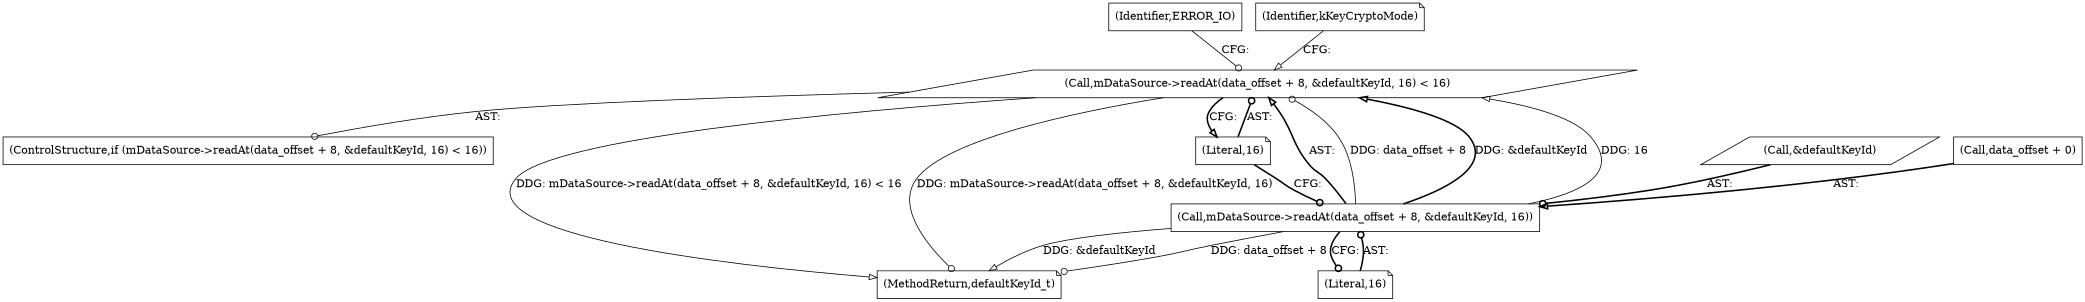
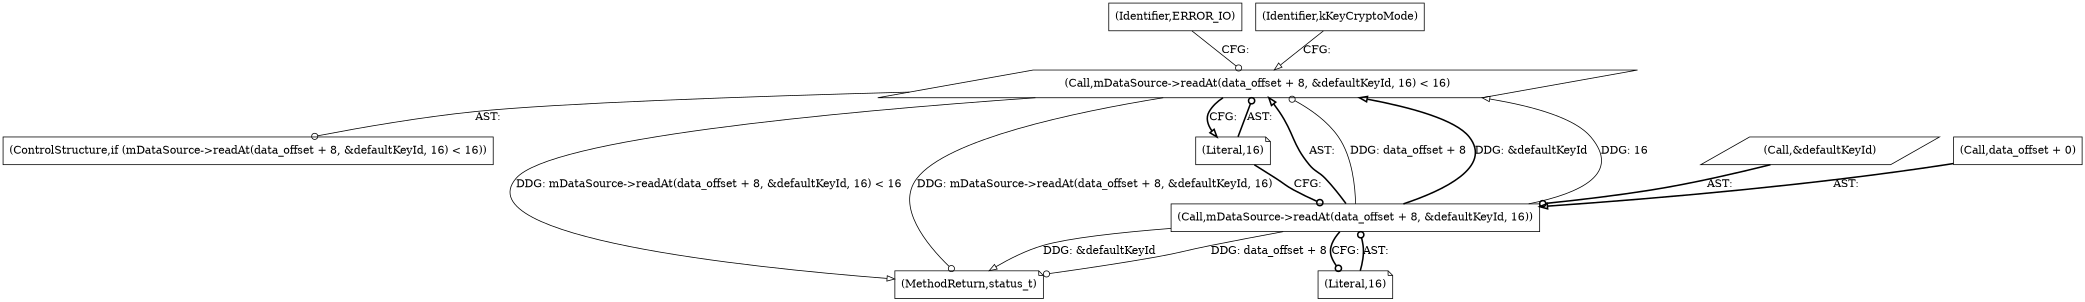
  digraph {
    node [shape=box]
    edge [arrowhead=odot style=solid]
    n1 [label="(Call,mDataSource->readAt(data_offset + 8, &defaultKeyId, 16) < 16)" shape=parallelogram]
    n2 [label="(ControlStructure,if (mDataSource->readAt(data_offset + 8, &defaultKeyId, 16) < 16))"]
-   n3 [label="(MethodReturn,defaultKeyId_t)" shape=note]
+   n3 [label="(MethodReturn,status_t)" shape=note]
    n4 [label="(Literal,16)" shape=note]
    n5 [label="(Call,mDataSource->readAt(data_offset + 8, &defaultKeyId, 16))"]
    n6 [label="(Literal,16)" shape=note]
    n7 [label="(Call,&defaultKeyId)" shape=parallelogram]
    n8 [label="(Call,data_offset + 0)"]
    n9 [label="(Identifier,ERROR_IO)"]
-   n10 [label="(Identifier,kKeyCryptoMode)" shape=note]
+   n10 [label="(Identifier,kKeyCryptoMode)"]
    n1 -> n2 [label="AST: "]
    n1 -> n3 [arrowhead=onormal label="DDG: mDataSource->readAt(data_offset + 8, &defaultKeyId, 16) < 16"]
    n1 -> n3 [label="DDG: mDataSource->readAt(data_offset + 8, &defaultKeyId, 16)"]
    n1 -> n4 [arrowhead=onormal label="CFG: " style=bold]
    n4 -> n1 [label="AST: " style=bold]
    n4 -> n5 [label="CFG: " style=bold]
    n5 -> n1 [arrowhead=onormal label="AST: " style=bold]
    n5 -> n1 [label="DDG: data_offset + 8"]
    n5 -> n1 [arrowhead=onormal label="DDG: &defaultKeyId" style=bold]
    n5 -> n1 [arrowhead=onormal label="DDG: 16"]
    n5 -> n3 [arrowhead=onormal label="DDG: &defaultKeyId"]
    n5 -> n3 [label="DDG: data_offset + 8"]
    n5 -> n6 [label="CFG: " style=bold]
    n6 -> n5 [label="AST: " style=bold]
    n7 -> n5 [label="AST: " style=bold]
    n8 -> n5 [arrowhead=onormal label="AST: " style=bold]
    n9 -> n1 [label="CFG: "]
    n10 -> n1 [arrowhead=onormal label="CFG: "]
  }
